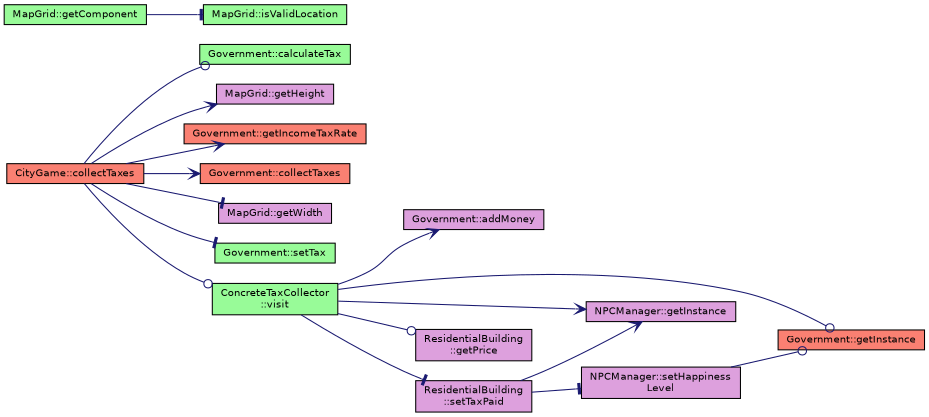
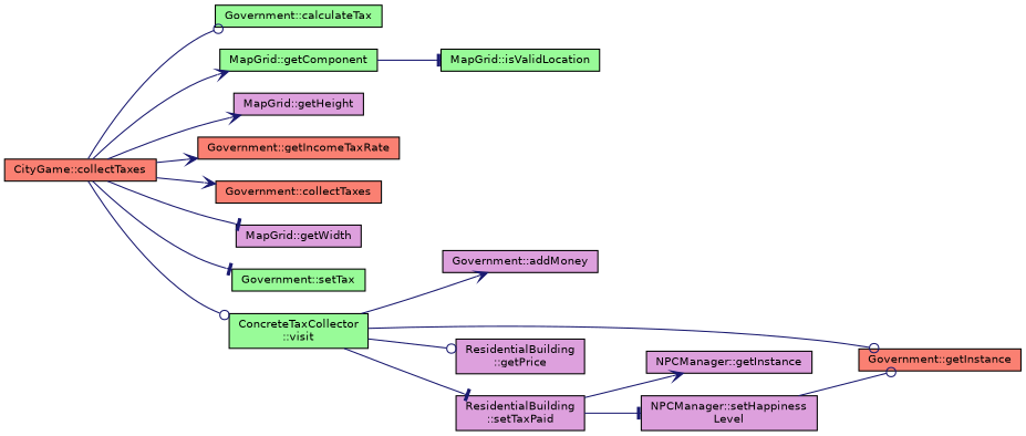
  digraph {
    rankdir=LR
    node [color=black fillcolor=plum fontname=Helvetica fontsize=10 shape=record style=filled]
    edge [arrowhead=vee color=midnightblue fontname=Helvetica fontsize=10 labelfontname=Helvetica labelfontsize=10 style=solid]
    n1 [fillcolor=salmon fontcolor=black height=0.2 label="CityGame::collectTaxes" width=0.4]
    n2 [fillcolor=palegreen height=0.2 label="Government::calculateTax" width=0.4]
    n3 [fillcolor=palegreen height=0.2 label="MapGrid::getComponent" width=0.4]
    n4 [height=0.2 label="MapGrid::getHeight" width=0.4]
    n5 [fillcolor=salmon height=0.2 label="Government::getIncomeTaxRate" width=0.4]
    n6 [fillcolor=salmon height=0.2 label="Government::collectTaxes" width=0.4]
    n7 [height=0.2 label="MapGrid::getWidth" width=0.4]
    n8 [fillcolor=palegreen height=0.2 label="Government::setTax" width=0.4]
    n9 [fillcolor=palegreen height=0.2 label="ConcreteTaxCollector\l::visit" width=0.4]
    n10 [fillcolor=palegreen height=0.2 label="MapGrid::isValidLocation" width=0.4]
    n11 [height=0.2 label="Government::addMoney" width=0.4]
    n12 [fillcolor=salmon height=0.2 label="Government::getInstance" width=0.4]
    n13 [height=0.2 label="NPCManager::getInstance" width=0.4]
    n14 [height=0.2 label="ResidentialBuilding\l::getPrice" width=0.4]
    n15 [height=0.2 label="ResidentialBuilding\l::setTaxPaid" width=0.4]
    n16 [height=0.2 label="NPCManager::setHappiness\lLevel" width=0.4]
    n1 -> n2 [arrowhead=odot]
+   n1 -> n3
    n1 -> n4
    n1 -> n5
    n1 -> n6
    n1 -> n7 [arrowhead=tee]
    n1 -> n8 [arrowhead=tee]
    n1 -> n9 [arrowhead=odot]
    n3 -> n10 [arrowhead=tee]
    n9 -> n11
    n9 -> n12 [arrowhead=odot]
-   n9 -> n13
    n9 -> n14 [arrowhead=odot]
    n9 -> n15 [arrowhead=tee]
    n15 -> n13
    n15 -> n16 [arrowhead=tee]
    n16 -> n12 [arrowhead=odot]
  }
